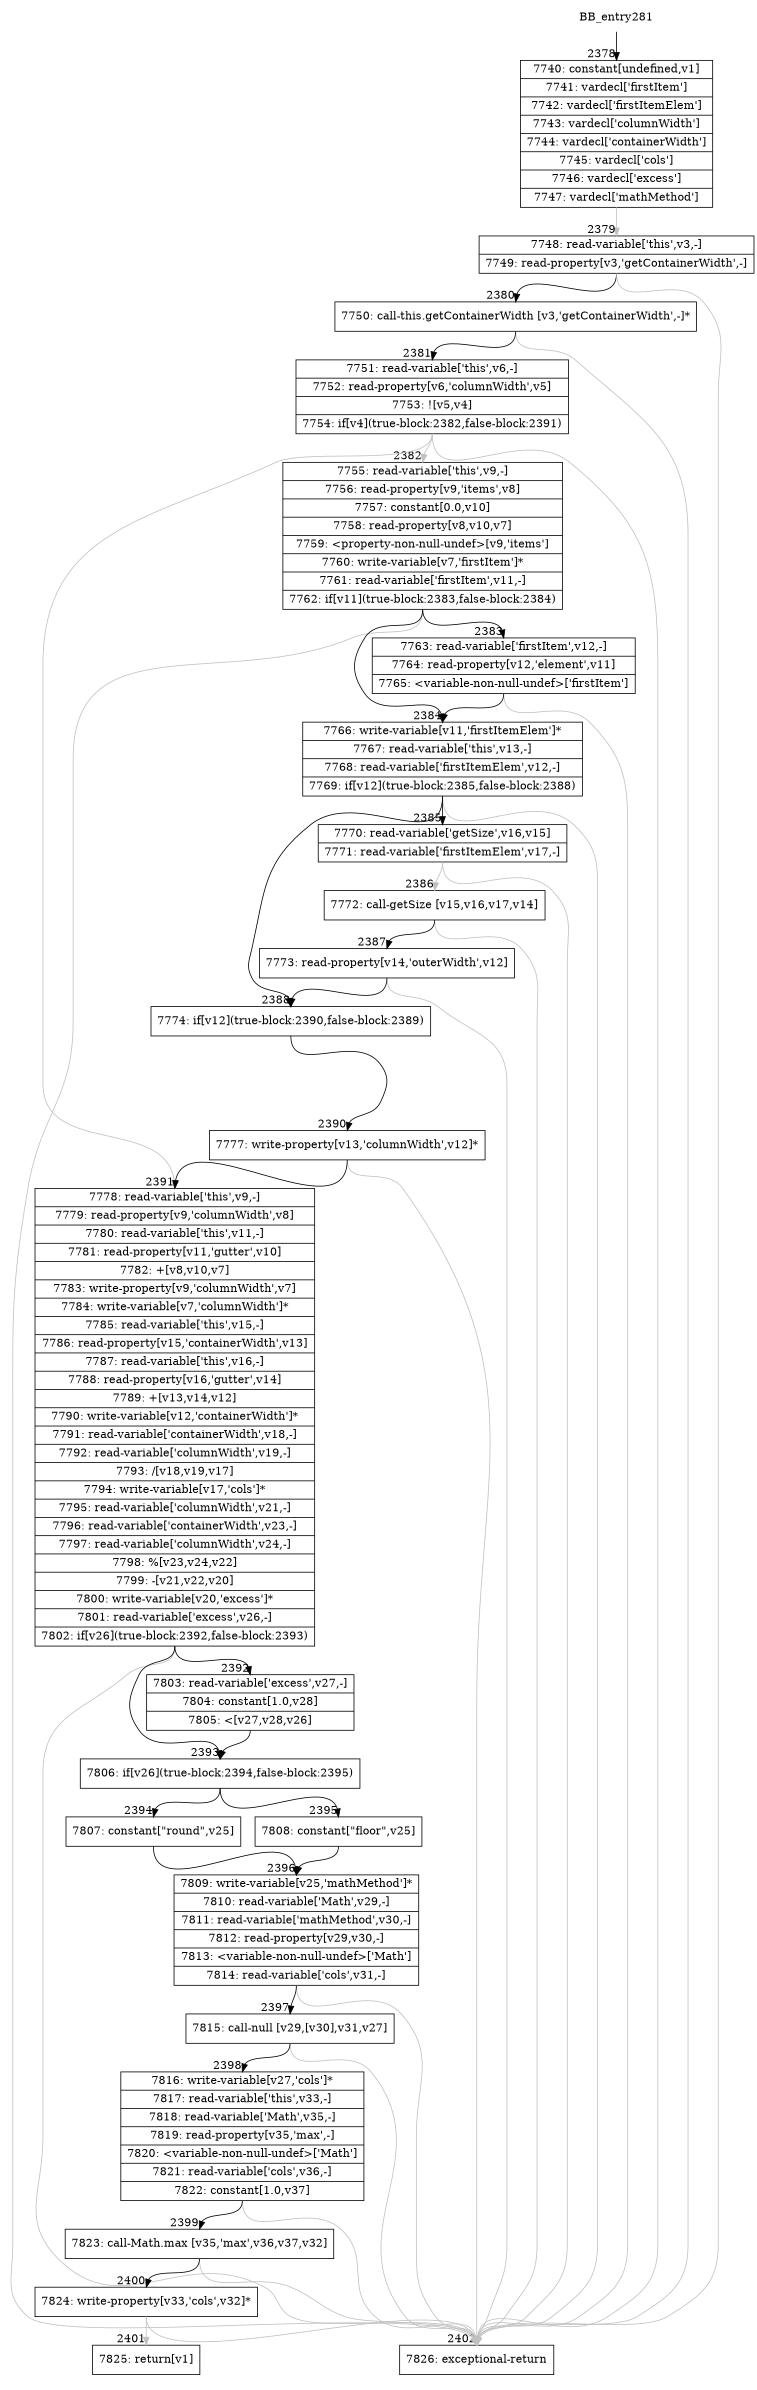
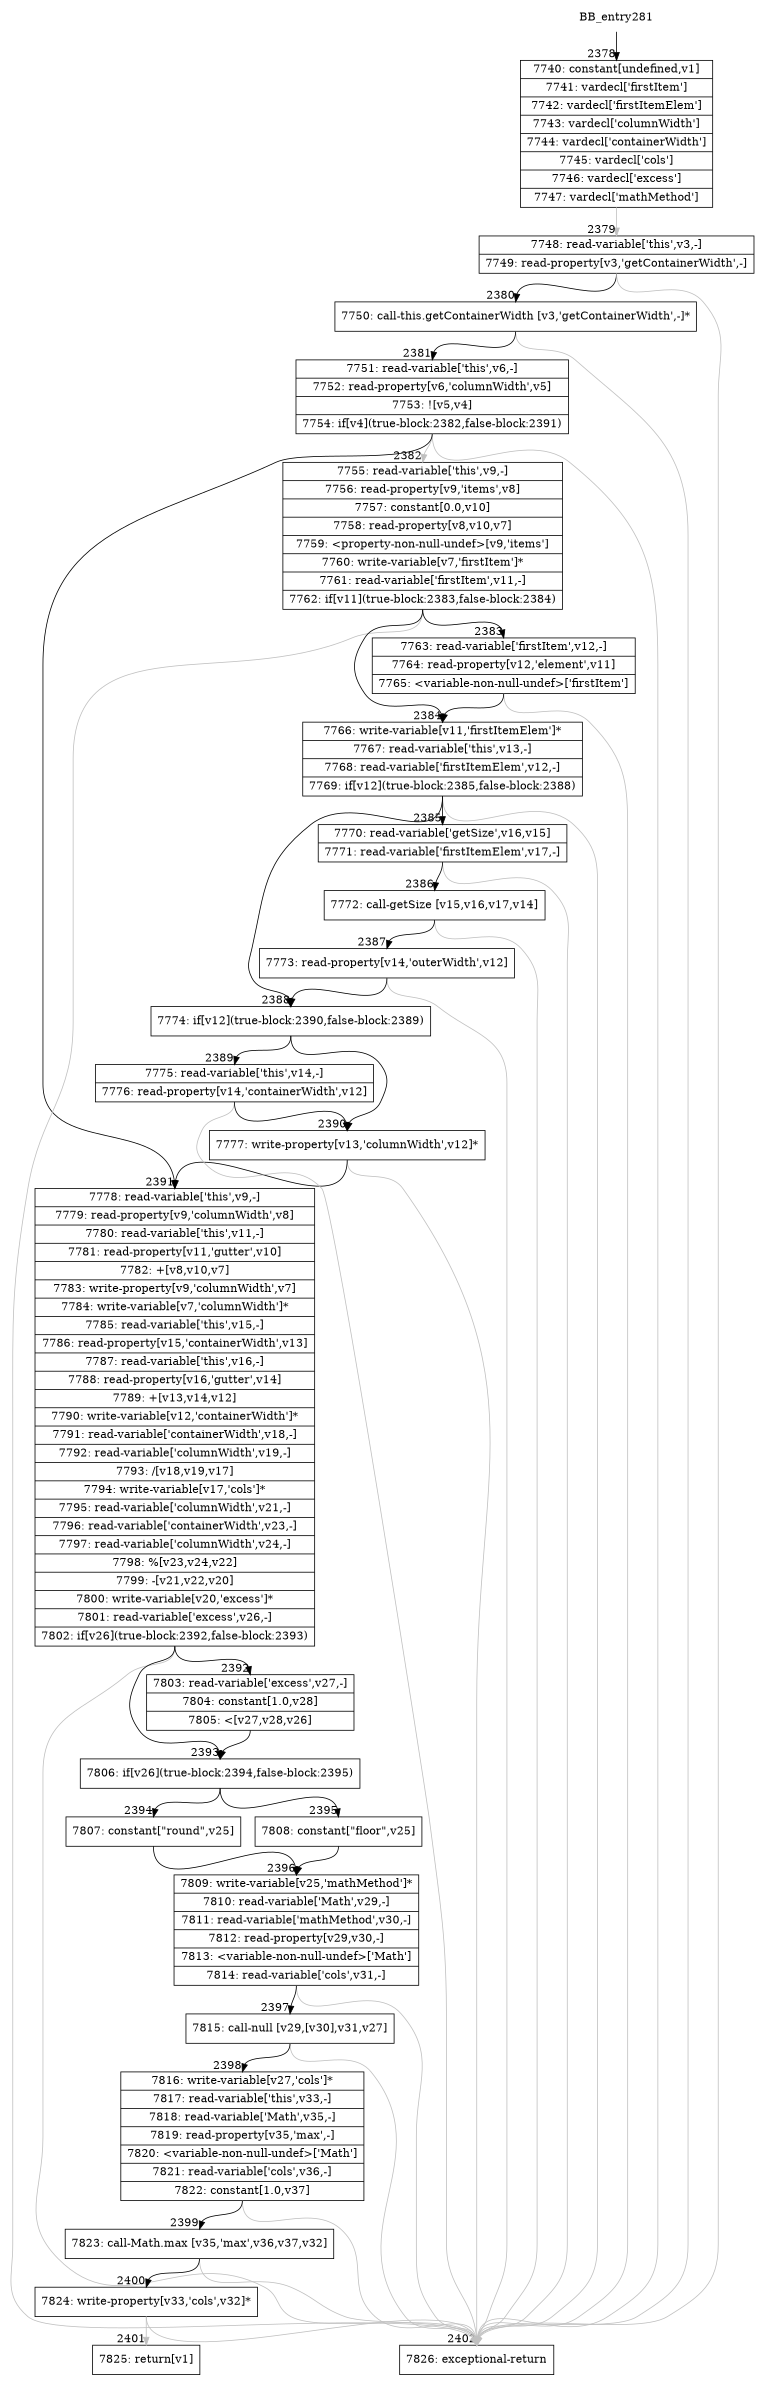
  digraph {
    rankdir=TD
    node [shape=record]
    edge [headport=n tailport=s]
    n1 [label=BB_entry281 shape=none]
    n2 [label="{7740: constant[undefined,v1]|7741: vardecl['firstItem']|7742: vardecl['firstItemElem']|7743: vardecl['columnWidth']|7744: vardecl['containerWidth']|7745: vardecl['cols']|7746: vardecl['excess']|7747: vardecl['mathMethod']}"]
    n3 [label="{7748: read-variable['this',v3,-]|7749: read-property[v3,'getContainerWidth',-]}"]
    n4 [label="{7750: call-this.getContainerWidth [v3,'getContainerWidth',-]*}"]
    n5 [label="{7826: exceptional-return}"]
    n6 [label="{7751: read-variable['this',v6,-]|7752: read-property[v6,'columnWidth',v5]|7753: ![v5,v4]|7754: if[v4](true-block:2382,false-block:2391)}"]
    n7 [label="{7755: read-variable['this',v9,-]|7756: read-property[v9,'items',v8]|7757: constant[0.0,v10]|7758: read-property[v8,v10,v7]|7759: \<property-non-null-undef\>[v9,'items']|7760: write-variable[v7,'firstItem']*|7761: read-variable['firstItem',v11,-]|7762: if[v11](true-block:2383,false-block:2384)}"]
    n8 [label="{7778: read-variable['this',v9,-]|7779: read-property[v9,'columnWidth',v8]|7780: read-variable['this',v11,-]|7781: read-property[v11,'gutter',v10]|7782: +[v8,v10,v7]|7783: write-property[v9,'columnWidth',v7]|7784: write-variable[v7,'columnWidth']*|7785: read-variable['this',v15,-]|7786: read-property[v15,'containerWidth',v13]|7787: read-variable['this',v16,-]|7788: read-property[v16,'gutter',v14]|7789: +[v13,v14,v12]|7790: write-variable[v12,'containerWidth']*|7791: read-variable['containerWidth',v18,-]|7792: read-variable['columnWidth',v19,-]|7793: /[v18,v19,v17]|7794: write-variable[v17,'cols']*|7795: read-variable['columnWidth',v21,-]|7796: read-variable['containerWidth',v23,-]|7797: read-variable['columnWidth',v24,-]|7798: %[v23,v24,v22]|7799: -[v21,v22,v20]|7800: write-variable[v20,'excess']*|7801: read-variable['excess',v26,-]|7802: if[v26](true-block:2392,false-block:2393)}"]
    n9 [label="{7766: write-variable[v11,'firstItemElem']*|7767: read-variable['this',v13,-]|7768: read-variable['firstItemElem',v12,-]|7769: if[v12](true-block:2385,false-block:2388)}"]
    n10 [label="{7763: read-variable['firstItem',v12,-]|7764: read-property[v12,'element',v11]|7765: \<variable-non-null-undef\>['firstItem']}"]
    n11 [label="{7806: if[v26](true-block:2394,false-block:2395)}"]
    n12 [label="{7803: read-variable['excess',v27,-]|7804: constant[1.0,v28]|7805: \<[v27,v28,v26]}"]
    n13 [label="{7774: if[v12](true-block:2390,false-block:2389)}"]
    n14 [label="{7770: read-variable['getSize',v16,v15]|7771: read-variable['firstItemElem',v17,-]}"]
    n15 [label="{7807: constant[\"round\",v25]}"]
    n16 [label="{7808: constant[\"floor\",v25]}"]
    n17 [label="{7777: write-property[v13,'columnWidth',v12]*}"]
+   n18 [label="{7775: read-variable['this',v14,-]|7776: read-property[v14,'containerWidth',v12]}"]
    n19 [label="{7772: call-getSize [v15,v16,v17,v14]}"]
    n20 [label="{7773: read-property[v14,'outerWidth',v12]}"]
    n21 [label="{7809: write-variable[v25,'mathMethod']*|7810: read-variable['Math',v29,-]|7811: read-variable['mathMethod',v30,-]|7812: read-property[v29,v30,-]|7813: \<variable-non-null-undef\>['Math']|7814: read-variable['cols',v31,-]}"]
    n22 [label="{7815: call-null [v29,[v30],v31,v27]}"]
    n23 [label="{7816: write-variable[v27,'cols']*|7817: read-variable['this',v33,-]|7818: read-variable['Math',v35,-]|7819: read-property[v35,'max',-]|7820: \<variable-non-null-undef\>['Math']|7821: read-variable['cols',v36,-]|7822: constant[1.0,v37]}"]
    n24 [label="{7823: call-Math.max [v35,'max',v36,v37,v32]}"]
    n25 [label="{7824: write-property[v33,'cols',v32]*}"]
    n26 [label="{7825: return[v1]}"]
    n1 -> n2 [headlabel="    2378"]
    n2 -> n3 [color=gray headlabel="      2379"]
    n3 -> n4 [headlabel="      2380"]
    n3 -> n5 [color=gray headlabel="      2402"]
    n4 -> n5 [color=gray]
    n4 -> n6 [headlabel="      2381"]
    n6 -> n5 [color=gray]
    n6 -> n7 [color=gray headlabel="      2382"]
-   n6 -> n8 [headlabel="      2391" color=gray]
+   n6 -> n8 [headlabel="      2391"]
    n7 -> n5 [color=gray]
    n7 -> n9 [headlabel="      2384"]
    n7 -> n10 [headlabel="      2383"]
    n8 -> n5 [color=gray]
    n8 -> n11 [headlabel="      2393"]
    n8 -> n12 [headlabel="      2392"]
    n9 -> n5 [color=gray]
    n9 -> n13 [headlabel="      2388"]
    n9 -> n14 [headlabel="      2385"]
    n10 -> n5 [color=gray]
    n10 -> n9
    n11 -> n15 [headlabel="      2394"]
    n11 -> n16 [headlabel="      2395"]
    n12 -> n11
    n13 -> n17 [headlabel="      2390"]
+   n13 -> n18 [headlabel="      2389"]
    n14 -> n5 [color=gray]
-   n14 -> n19 [headlabel="      2386" color=gray]
+   n14 -> n19 [headlabel="      2386"]
    n15 -> n21 [headlabel="      2396"]
    n16 -> n21
    n17 -> n5 [color=gray]
    n17 -> n8
+   n18 -> n5 [color=gray]
+   n18 -> n17
    n19 -> n5 [color=gray]
    n19 -> n20 [headlabel="      2387"]
    n20 -> n5 [color=gray]
    n20 -> n13
    n21 -> n5 [color=gray]
    n21 -> n22 [headlabel="      2397"]
    n22 -> n5 [color=gray]
    n22 -> n23 [headlabel="      2398"]
    n23 -> n5 [color=gray]
    n23 -> n24 [headlabel="      2399"]
    n24 -> n5 [color=gray]
    n24 -> n25 [headlabel="      2400"]
    n25 -> n5 [color=gray]
    n25 -> n26 [color=gray headlabel="      2401"]
  }
